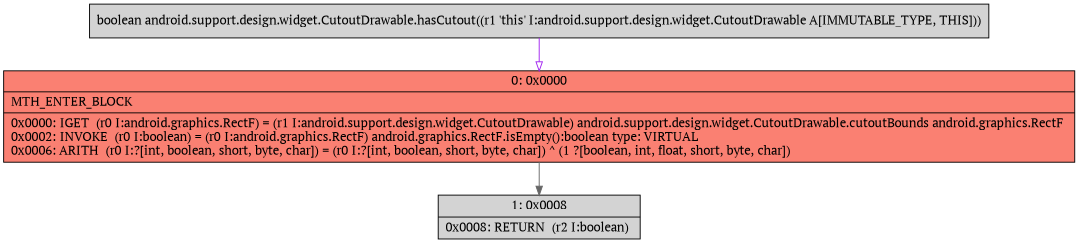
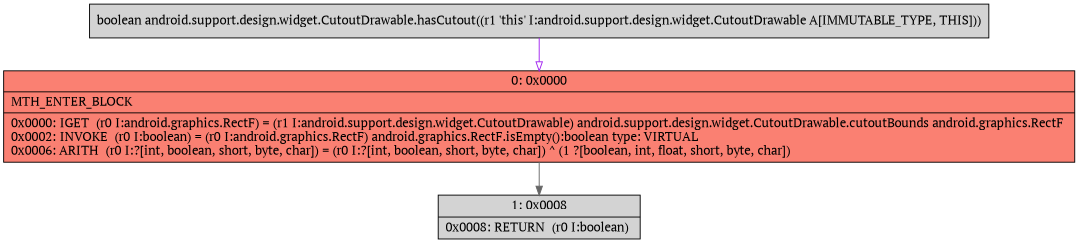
  digraph {
    fontname="PT Serif"
    node [shape=record style=filled fillcolor=lightgrey fontname="PT Serif"]
    edge [fontname="PT Serif"]
    n1 [label="{0\:\ 0x0000|MTH_ENTER_BLOCK\l|0x0000: IGET  (r0 I:android.graphics.RectF) = (r1 I:android.support.design.widget.CutoutDrawable) android.support.design.widget.CutoutDrawable.cutoutBounds android.graphics.RectF \l0x0002: INVOKE  (r0 I:boolean) = (r0 I:android.graphics.RectF) android.graphics.RectF.isEmpty():boolean type: VIRTUAL \l0x0006: ARITH  (r0 I:?[int, boolean, short, byte, char]) = (r0 I:?[int, boolean, short, byte, char]) ^ (1 ?[boolean, int, float, short, byte, char]) \l}" fillcolor=salmon]
-   n2 [label="{1\:\ 0x0008|0x0008: RETURN  (r2 I:boolean) \l}"]
+   n2 [label="{1\:\ 0x0008|0x0008: RETURN  (r0 I:boolean) \l}"]
    n3 [label="{boolean android.support.design.widget.CutoutDrawable.hasCutout((r1 'this' I:android.support.design.widget.CutoutDrawable A[IMMUTABLE_TYPE, THIS])) }"]
    n1 -> n2 [color=gray40 arrowhead=normal]
    n3 -> n1 [color=purple arrowhead=onormal]
  }
